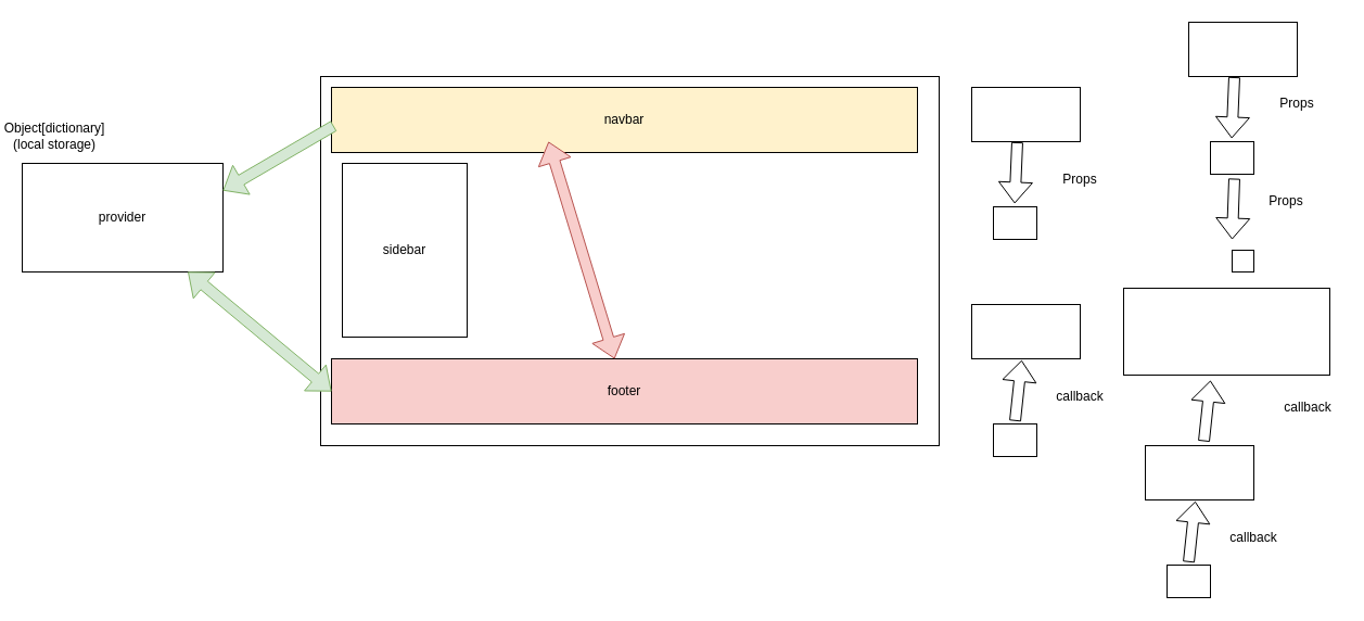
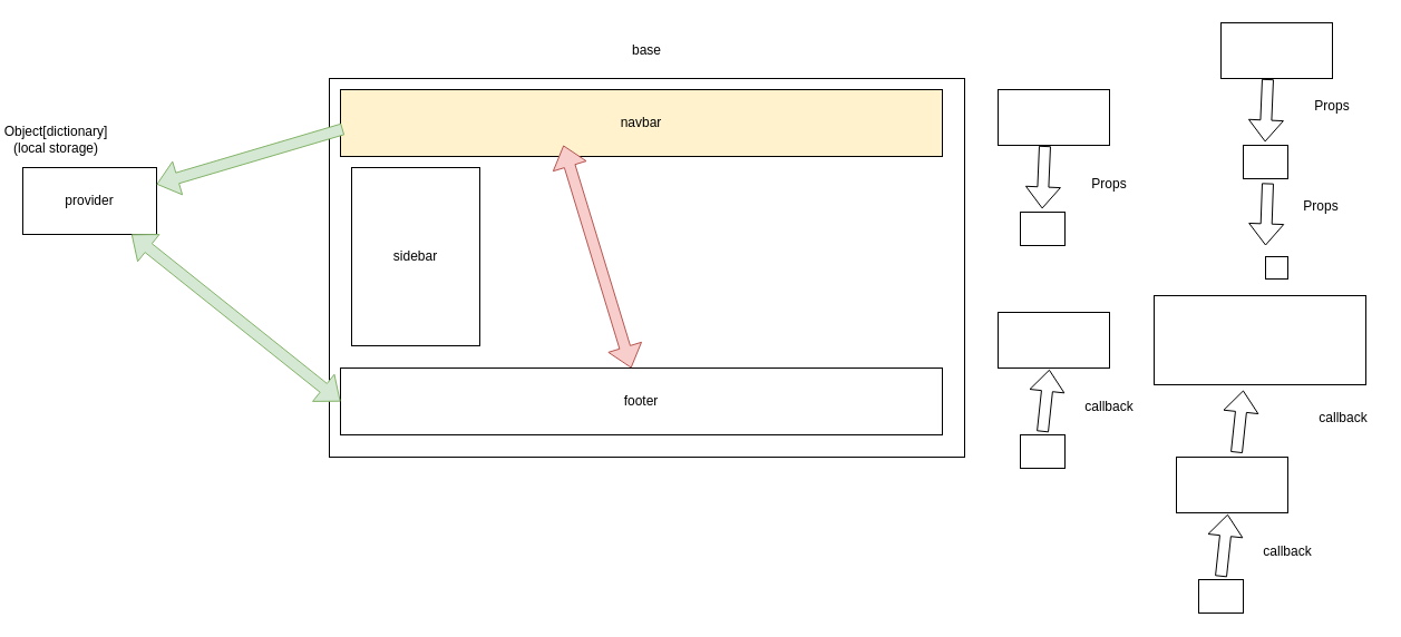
  <mxCell id="0" />
  <mxCell id="1" parent="0" />
  <mxCell id="2" value="" style="rounded=0;whiteSpace=wrap;html=1;" parent="1" vertex="1"><mxGeometry x="295" y="70" width="570" height="340" as="geometry" /></mxCell>
+ <mxCell id="3" value="base" style="text;html=1;strokeColor=none;fillColor=none;align=center;verticalAlign=middle;whiteSpace=wrap;rounded=0;" parent="1" vertex="1"><mxGeometry x="550" y="30" width="60" height="30" as="geometry" /></mxCell>
  <mxCell id="4" value="navbar" style="rounded=0;whiteSpace=wrap;html=1;fillColor=#fff2cc;" parent="1" vertex="1"><mxGeometry x="305" y="80" width="540" height="60" as="geometry" /></mxCell>
- <mxCell id="5" value="footer" style="rounded=0;whiteSpace=wrap;html=1;fillColor=#f8cecc;" parent="1" vertex="1"><mxGeometry x="305" y="330" width="540" height="60" as="geometry" /></mxCell>
+ <mxCell id="5" value="footer" style="rounded=0;whiteSpace=wrap;html=1;" parent="1" vertex="1"><mxGeometry x="305" y="330" width="540" height="60" as="geometry" /></mxCell>
  <mxCell id="6" value="sidebar" style="rounded=0;whiteSpace=wrap;html=1;" parent="1" vertex="1"><mxGeometry x="315" y="150" width="115" height="160" as="geometry" /></mxCell>
  <mxCell id="7" value="" style="rounded=0;whiteSpace=wrap;html=1;" parent="1" vertex="1"><mxGeometry x="895" y="80" width="100" height="50" as="geometry" /></mxCell>
  <mxCell id="8" value="" style="rounded=0;whiteSpace=wrap;html=1;" parent="1" vertex="1"><mxGeometry x="915" y="190" width="40" height="30" as="geometry" /></mxCell>
  <mxCell id="9" value="Props" style="text;html=1;strokeColor=none;fillColor=none;align=center;verticalAlign=middle;whiteSpace=wrap;rounded=0;" parent="1" vertex="1"><mxGeometry x="965" y="150" width="60" height="30" as="geometry" /></mxCell>
  <mxCell id="10" value="" style="shape=flexArrow;endArrow=classic;html=1;rounded=0;exitX=0.42;exitY=1.01;exitDx=0;exitDy=0;exitPerimeter=0;entryX=0.49;entryY=-0.103;entryDx=0;entryDy=0;entryPerimeter=0;" parent="1" source="7" target="8" edge="1"><mxGeometry width="50" height="50" relative="1" as="geometry"><mxPoint x="945" y="190" as="sourcePoint" /><mxPoint x="995" y="140" as="targetPoint" /></mxGeometry></mxCell>
  <mxCell id="11" value="" style="rounded=0;whiteSpace=wrap;html=1;" parent="1" vertex="1"><mxGeometry x="895" y="280" width="100" height="50" as="geometry" /></mxCell>
  <mxCell id="12" value="" style="rounded=0;whiteSpace=wrap;html=1;" parent="1" vertex="1"><mxGeometry x="915" y="390" width="40" height="30" as="geometry" /></mxCell>
  <mxCell id="13" value="callback" style="text;html=1;strokeColor=none;fillColor=none;align=center;verticalAlign=middle;whiteSpace=wrap;rounded=0;" parent="1" vertex="1"><mxGeometry x="965" y="350" width="60" height="30" as="geometry" /></mxCell>
  <mxCell id="14" value="" style="shape=flexArrow;endArrow=classic;html=1;rounded=0;entryX=0.46;entryY=1.026;entryDx=0;entryDy=0;entryPerimeter=0;exitX=0.5;exitY=-0.09;exitDx=0;exitDy=0;exitPerimeter=0;" parent="1" source="12" target="11" edge="1"><mxGeometry width="50" height="50" relative="1" as="geometry"><mxPoint x="865" y="370" as="sourcePoint" /><mxPoint x="915" y="320" as="targetPoint" /></mxGeometry></mxCell>
  <mxCell id="15" value="" style="rounded=0;whiteSpace=wrap;html=1;" parent="1" vertex="1"><mxGeometry x="1095" y="20" width="100" height="50" as="geometry" /></mxCell>
  <mxCell id="16" value="" style="rounded=0;whiteSpace=wrap;html=1;" parent="1" vertex="1"><mxGeometry x="1115" y="130" width="40" height="30" as="geometry" /></mxCell>
  <mxCell id="17" value="Props" style="text;html=1;strokeColor=none;fillColor=none;align=center;verticalAlign=middle;whiteSpace=wrap;rounded=0;" parent="1" vertex="1"><mxGeometry x="1165" y="80" width="60" height="30" as="geometry" /></mxCell>
  <mxCell id="18" value="" style="shape=flexArrow;endArrow=classic;html=1;rounded=0;exitX=0.42;exitY=1.01;exitDx=0;exitDy=0;exitPerimeter=0;entryX=0.49;entryY=-0.103;entryDx=0;entryDy=0;entryPerimeter=0;" parent="1" source="15" target="16" edge="1"><mxGeometry width="50" height="50" relative="1" as="geometry"><mxPoint x="1145" y="130" as="sourcePoint" /><mxPoint x="1195" y="80" as="targetPoint" /></mxGeometry></mxCell>
  <mxCell id="19" value="" style="rounded=0;whiteSpace=wrap;html=1;" parent="1" vertex="1"><mxGeometry x="1135" y="230" width="20" height="20" as="geometry" /></mxCell>
  <mxCell id="20" value="" style="shape=flexArrow;endArrow=classic;html=1;rounded=0;exitX=0.42;exitY=1.01;exitDx=0;exitDy=0;exitPerimeter=0;entryX=0.49;entryY=-0.103;entryDx=0;entryDy=0;entryPerimeter=0;" parent="1" edge="1"><mxGeometry width="50" height="50" relative="1" as="geometry"><mxPoint x="1137" y="164" as="sourcePoint" /><mxPoint x="1135" y="220" as="targetPoint" /></mxGeometry></mxCell>
  <mxCell id="21" value="Props" style="text;html=1;strokeColor=none;fillColor=none;align=center;verticalAlign=middle;whiteSpace=wrap;rounded=0;" parent="1" vertex="1"><mxGeometry x="1155" y="170" width="60" height="30" as="geometry" /></mxCell>
  <mxCell id="22" value="" style="rounded=0;whiteSpace=wrap;html=1;" parent="1" vertex="1"><mxGeometry x="1055" y="410" width="100" height="50" as="geometry" /></mxCell>
  <mxCell id="23" value="" style="rounded=0;whiteSpace=wrap;html=1;" parent="1" vertex="1"><mxGeometry x="1075" y="520" width="40" height="30" as="geometry" /></mxCell>
  <mxCell id="24" value="callback" style="text;html=1;strokeColor=none;fillColor=none;align=center;verticalAlign=middle;whiteSpace=wrap;rounded=0;" parent="1" vertex="1"><mxGeometry x="1125" y="480" width="60" height="30" as="geometry" /></mxCell>
  <mxCell id="25" value="" style="shape=flexArrow;endArrow=classic;html=1;rounded=0;entryX=0.46;entryY=1.026;entryDx=0;entryDy=0;entryPerimeter=0;exitX=0.5;exitY=-0.09;exitDx=0;exitDy=0;exitPerimeter=0;" parent="1" source="23" target="22" edge="1"><mxGeometry width="50" height="50" relative="1" as="geometry"><mxPoint x="1025" y="500" as="sourcePoint" /><mxPoint x="1075" y="450" as="targetPoint" /></mxGeometry></mxCell>
  <mxCell id="26" value="" style="rounded=0;whiteSpace=wrap;html=1;" parent="1" vertex="1"><mxGeometry x="1035" y="265" width="190" height="80" as="geometry" /></mxCell>
  <mxCell id="27" value="" style="shape=flexArrow;endArrow=classic;html=1;rounded=0;entryX=0.46;entryY=1.026;entryDx=0;entryDy=0;entryPerimeter=0;exitX=0.5;exitY=-0.09;exitDx=0;exitDy=0;exitPerimeter=0;" parent="1" edge="1"><mxGeometry width="50" height="50" relative="1" as="geometry"><mxPoint x="1109" y="406" as="sourcePoint" /><mxPoint x="1115" y="350" as="targetPoint" /></mxGeometry></mxCell>
  <mxCell id="28" value="callback" style="text;html=1;strokeColor=none;fillColor=none;align=center;verticalAlign=middle;whiteSpace=wrap;rounded=0;" parent="1" vertex="1"><mxGeometry x="1175" y="360" width="60" height="30" as="geometry" /></mxCell>
  <mxCell id="29" value="" style="shape=flexArrow;endArrow=classic;startArrow=classic;html=1;rounded=0;fillColor=#f8cecc;strokeColor=#b85450;" parent="1" source="5" edge="1"><mxGeometry width="100" height="100" relative="1" as="geometry"><mxPoint x="415" y="220" as="sourcePoint" /><mxPoint x="505" y="130" as="targetPoint" /></mxGeometry></mxCell>
- <mxCell id="30" value="provider" style="rounded=0;whiteSpace=wrap;html=1;" parent="1" vertex="1"><mxGeometry x="20" y="150" width="185" height="100" as="geometry" /></mxCell>
+ <mxCell id="30" value="provider" style="rounded=0;whiteSpace=wrap;html=1;" parent="1" vertex="1"><mxGeometry x="20" y="150" width="120" height="60" as="geometry" /></mxCell>
  <mxCell id="31" value="Object[dictionary]&lt;br&gt;(local storage)" style="text;html=1;strokeColor=none;fillColor=none;align=center;verticalAlign=middle;whiteSpace=wrap;rounded=0;" parent="1" vertex="1"><mxGeometry x="20" y="110" width="60" height="30" as="geometry" /></mxCell>
  <mxCell id="32" value="" style="shape=flexArrow;endArrow=classic;html=1;rounded=0;exitX=0.004;exitY=0.591;exitDx=0;exitDy=0;exitPerimeter=0;entryX=1;entryY=0.25;entryDx=0;entryDy=0;fillColor=#d5e8d4;strokeColor=#82b366;" parent="1" source="4" target="30" edge="1"><mxGeometry width="50" height="50" relative="1" as="geometry"><mxPoint x="245" y="130" as="sourcePoint" /><mxPoint x="295" y="80" as="targetPoint" /></mxGeometry></mxCell>
  <mxCell id="33" value="" style="shape=flexArrow;endArrow=classic;startArrow=classic;html=1;rounded=0;exitX=0;exitY=0.5;exitDx=0;exitDy=0;fillColor=#d5e8d4;strokeColor=#82b366;" parent="1" source="5" target="30" edge="1"><mxGeometry width="100" height="100" relative="1" as="geometry"><mxPoint x="165" y="380" as="sourcePoint" /><mxPoint x="265" y="280" as="targetPoint" /></mxGeometry></mxCell>
